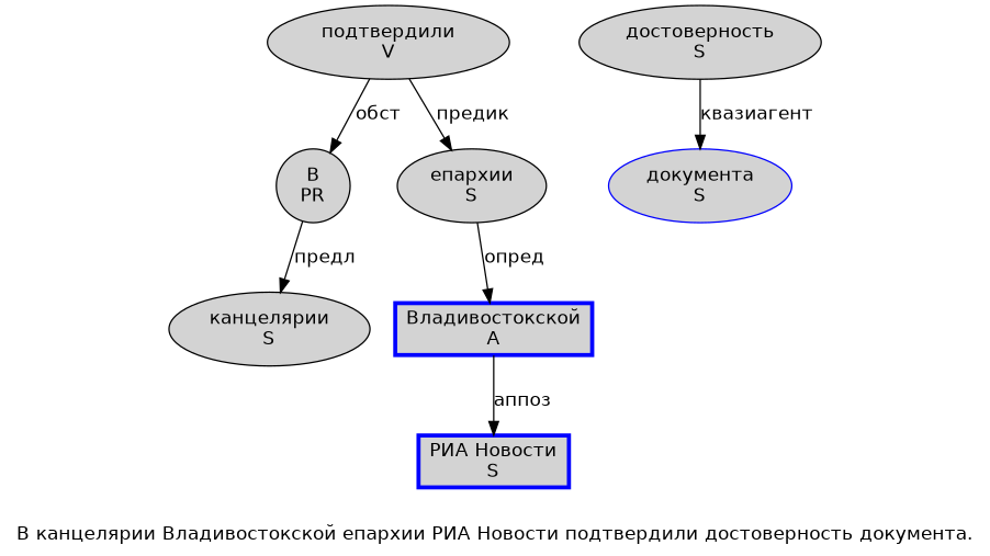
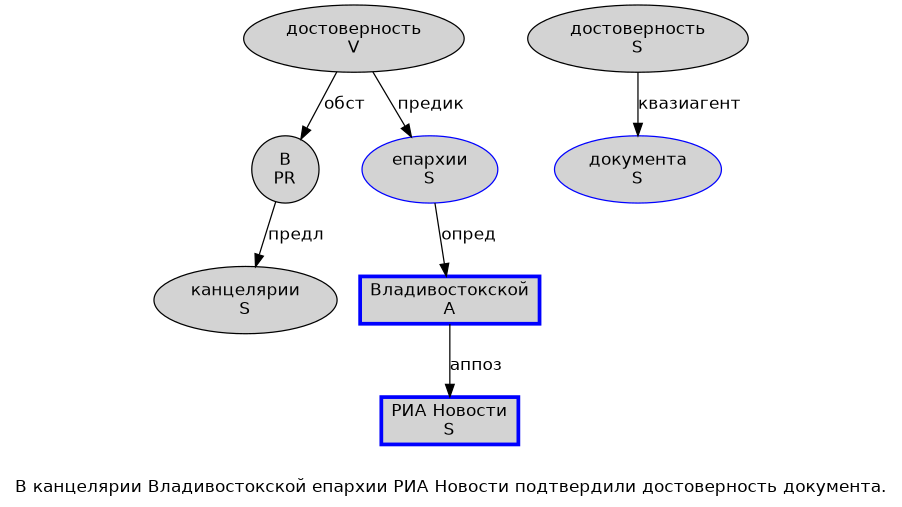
  digraph {
    fontname="DejaVu Sans"
    label="В канцелярии Владивостокской епархии РИА Новости подтвердили достоверность документа."
    node [fillcolor=lightgray fontname="DejaVu Sans" penwidth=1 shape=ellipse style=filled]
    edge [fontname="DejaVu Sans"]
    n1 [label="В\nPR"]
    n2 [label="канцелярии\nS"]
    n3 [color=blue label="Владивостокской\nA" penwidth=3 shape=box]
    n4 [color=blue label="РИА Новости\nS" penwidth=3 shape=box]
-   n5 [label="епархии\nS"]
-   n6 [label="подтвердили\nV"]
+   n5 [label="епархии\nS" color=blue]
+   n6 [label="достоверность\nV"]
    n7 [label="достоверность\nS"]
    n8 [color=blue label="документа\nS"]
    n1 -> n2 [label="предл"]
    n3 -> n4 [label="аппоз"]
    n5 -> n3 [label="опред"]
    n6 -> n1 [label="обст"]
    n6 -> n5 [label="предик"]
    n7 -> n8 [label="квазиагент"]
  }
